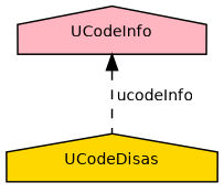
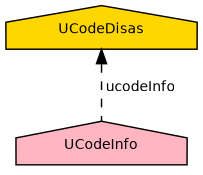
  digraph {
    node [color=black fontname=Helvetica fontsize=10 shape=house style=filled]
    n1 [fillcolor=gold fontcolor=black height=0.2 label=UCodeDisas width=0.4]
    n2 [fillcolor=lightpink height=0.2 label=UCodeInfo width=0.4]
-   n2 -> n1 [color=black dir=back fontname=Helvetica fontsize=10 label=" ucodeInfo" labelfontname=Helvetica labelfontsize=10 style=dashed]
+   n1 -> n2 [color=black dir=back fontname=Helvetica fontsize=10 label=" ucodeInfo" labelfontname=Helvetica labelfontsize=10 style=dashed]
  }
